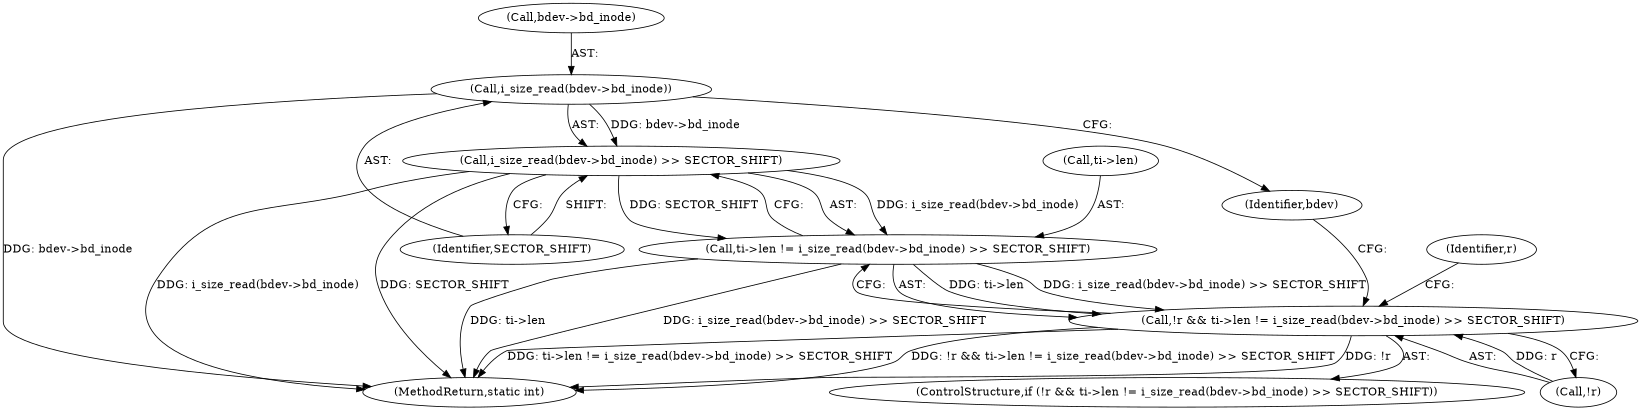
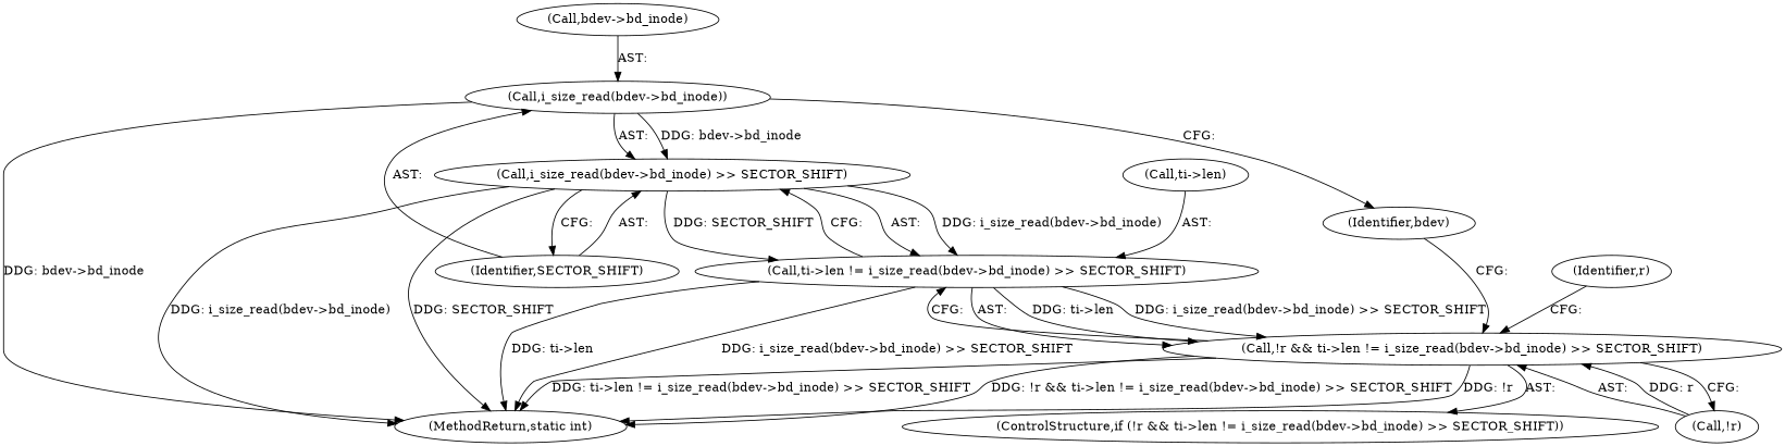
  digraph {
    n1 [label="(Call,i_size_read(bdev->bd_inode))"]
    n2 [label="(Call,i_size_read(bdev->bd_inode) >> SECTOR_SHIFT)"]
    n3 [label="(MethodReturn,static int)"]
    n4 [label="(Identifier,bdev)"]
    n5 [label="(Call,ti->len != i_size_read(bdev->bd_inode) >> SECTOR_SHIFT)"]
    n6 [label="(Identifier,SECTOR_SHIFT)"]
    n7 [label="(Call,bdev->bd_inode)"]
    n8 [label="(Call,!r && ti->len != i_size_read(bdev->bd_inode) >> SECTOR_SHIFT)"]
    n9 [label="(Call,!r)"]
    n10 [label="(ControlStructure,if (!r && ti->len != i_size_read(bdev->bd_inode) >> SECTOR_SHIFT))"]
    n11 [label="(Call,ti->len)"]
    n12 [label="(Identifier,r)"]
    n1 -> n2 [label="AST: "]
    n1 -> n2 [label="DDG: bdev->bd_inode"]
    n1 -> n3 [label="DDG: bdev->bd_inode"]
    n1 -> n4 [label="CFG: "]
    n2 -> n3 [label="DDG: i_size_read(bdev->bd_inode)"]
    n2 -> n3 [label="DDG: SECTOR_SHIFT"]
    n2 -> n5 [label="AST: "]
    n2 -> n5 [label="DDG: i_size_read(bdev->bd_inode)"]
    n2 -> n5 [label="DDG: SECTOR_SHIFT"]
    n2 -> n6 [label="CFG: "]
    n4 -> n8 [label="CFG: "]
    n5 -> n2 [label="CFG: "]
    n5 -> n3 [label="DDG: ti->len"]
    n5 -> n3 [label="DDG: i_size_read(bdev->bd_inode) >> SECTOR_SHIFT"]
    n5 -> n8 [label="AST: "]
    n5 -> n8 [label="DDG: ti->len"]
    n5 -> n8 [label="DDG: i_size_read(bdev->bd_inode) >> SECTOR_SHIFT"]
    n6 -> n1 [label="AST: "]
-   n6 -> n2 [label="SHIFT: "]
+   n6 -> n2 [label="AST: "]
    n7 -> n1 [label="AST: "]
    n8 -> n3 [label="DDG: ti->len != i_size_read(bdev->bd_inode) >> SECTOR_SHIFT"]
    n8 -> n3 [label="DDG: !r && ti->len != i_size_read(bdev->bd_inode) >> SECTOR_SHIFT"]
    n8 -> n3 [label="DDG: !r"]
    n8 -> n5 [label="CFG: "]
    n8 -> n9 [label="CFG: "]
    n8 -> n10 [label="AST: "]
    n9 -> n8 [label="AST: "]
    n9 -> n8 [label="DDG: r"]
    n11 -> n5 [label="AST: "]
    n12 -> n8 [label="CFG: "]
  }
